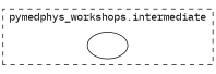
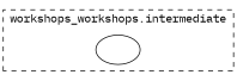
  strict digraph {
    rankdir=LR
    fontname="IBM Plex Mono"
    "" [fontname="IBM Plex Mono"]
    subgraph cluster_1 {
-     label="pymedphys_workshops.intermediate"
+     label="workshops_workshops.intermediate"
      style=dashed
      ""
    }
  }
